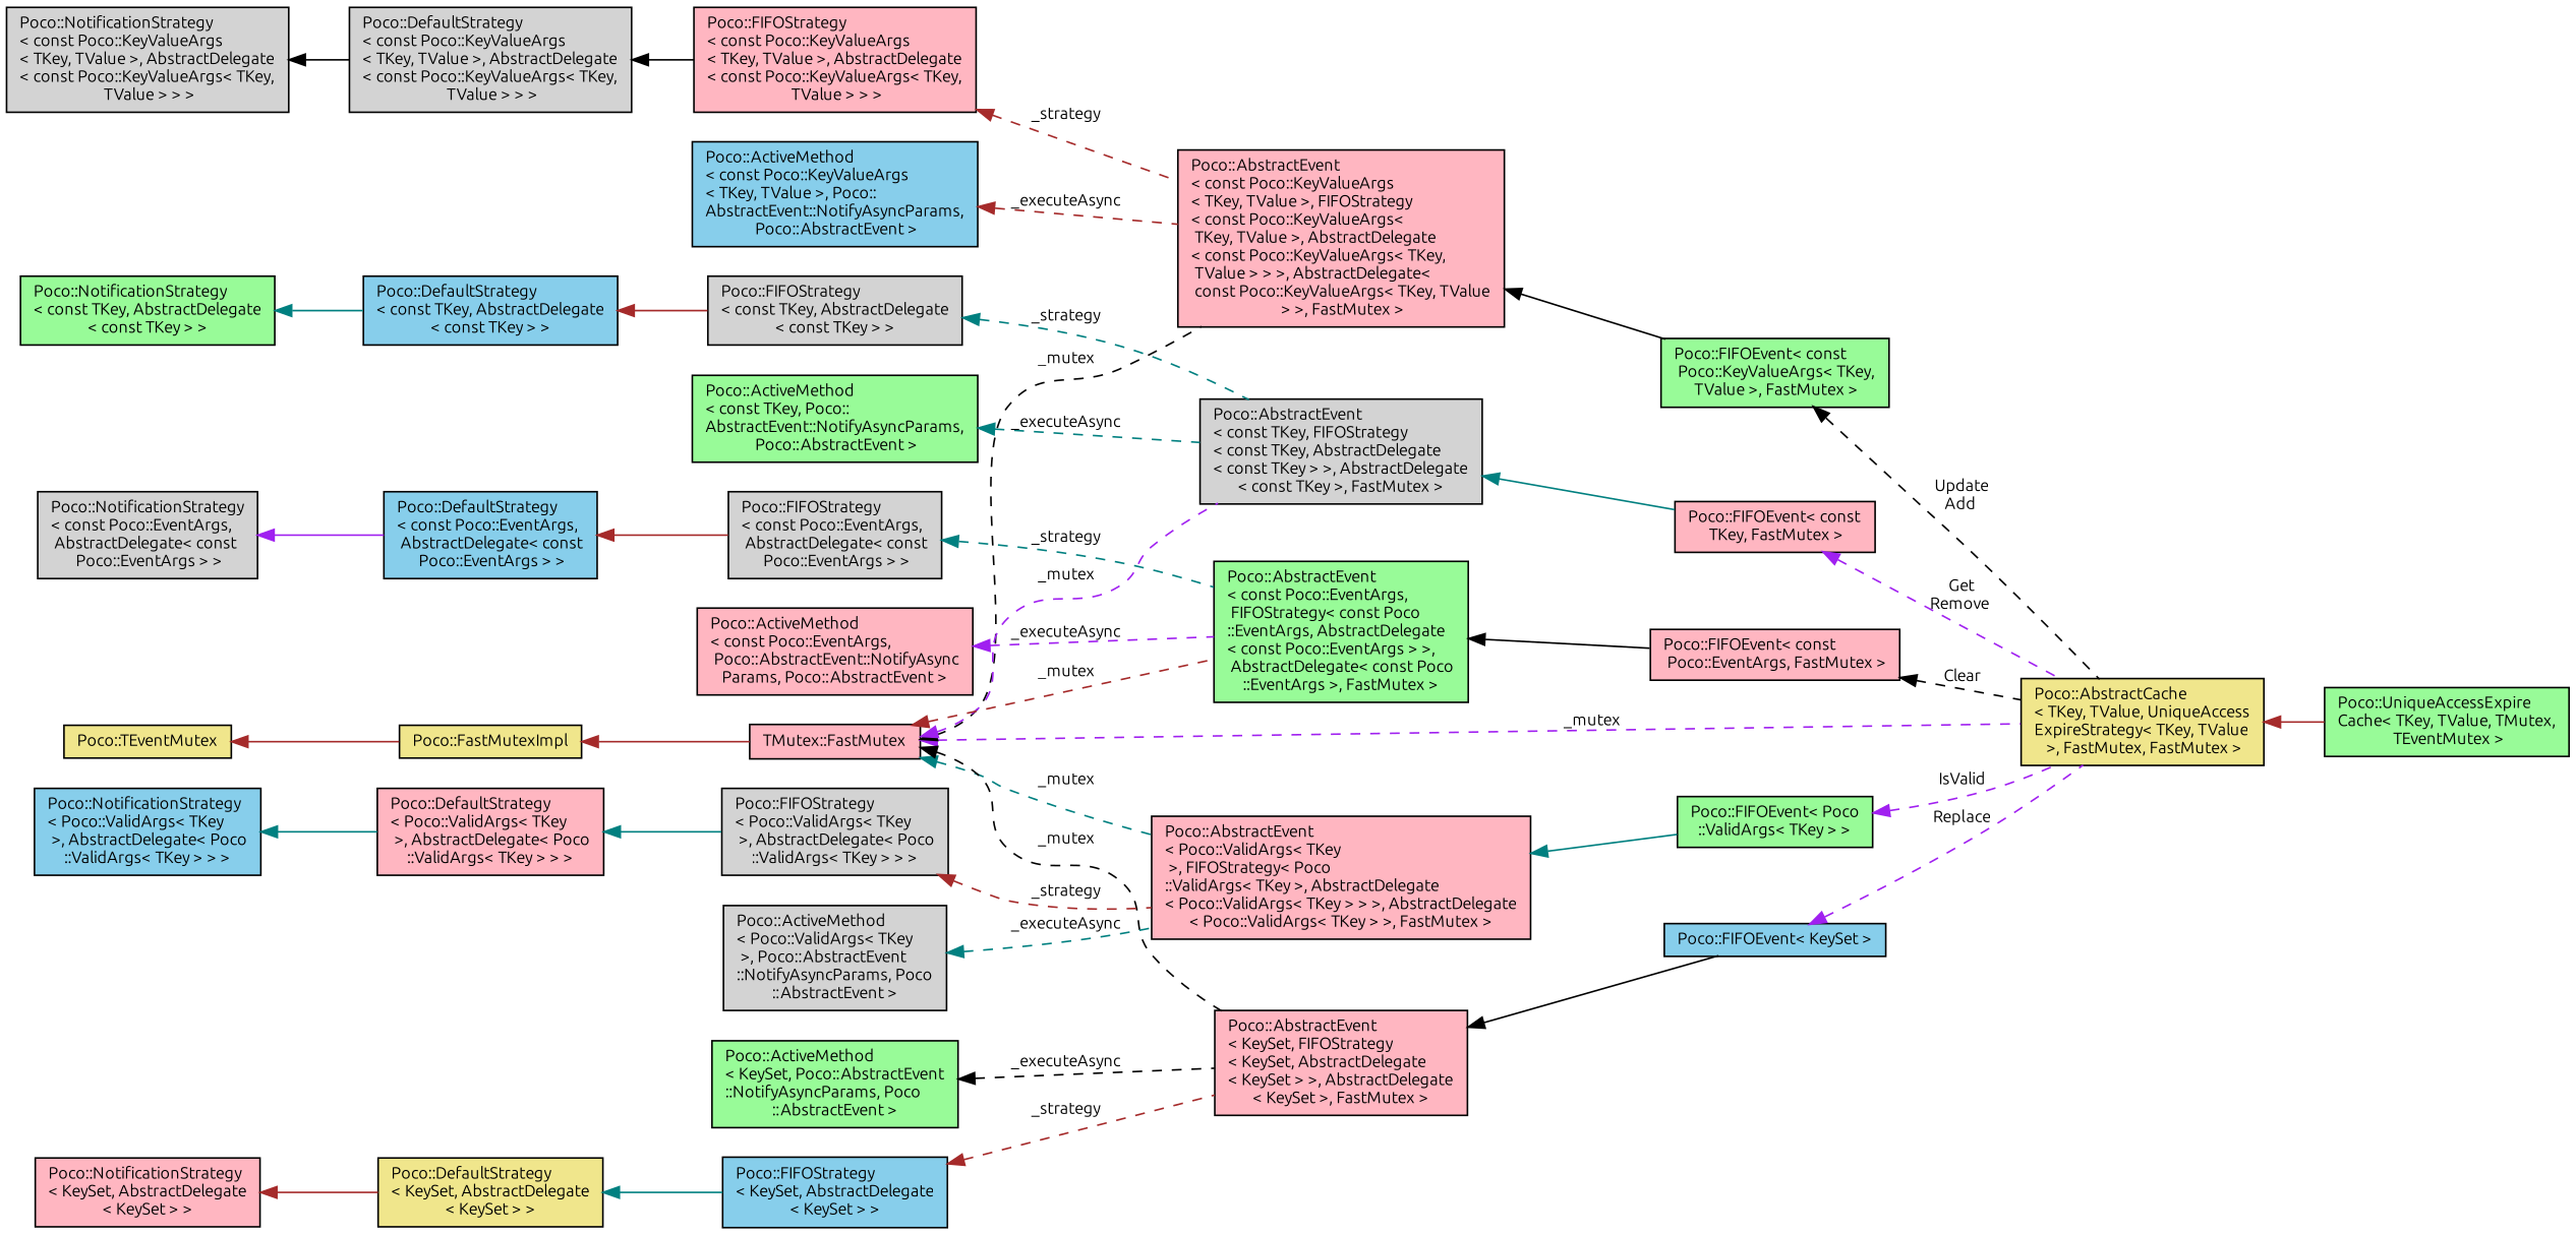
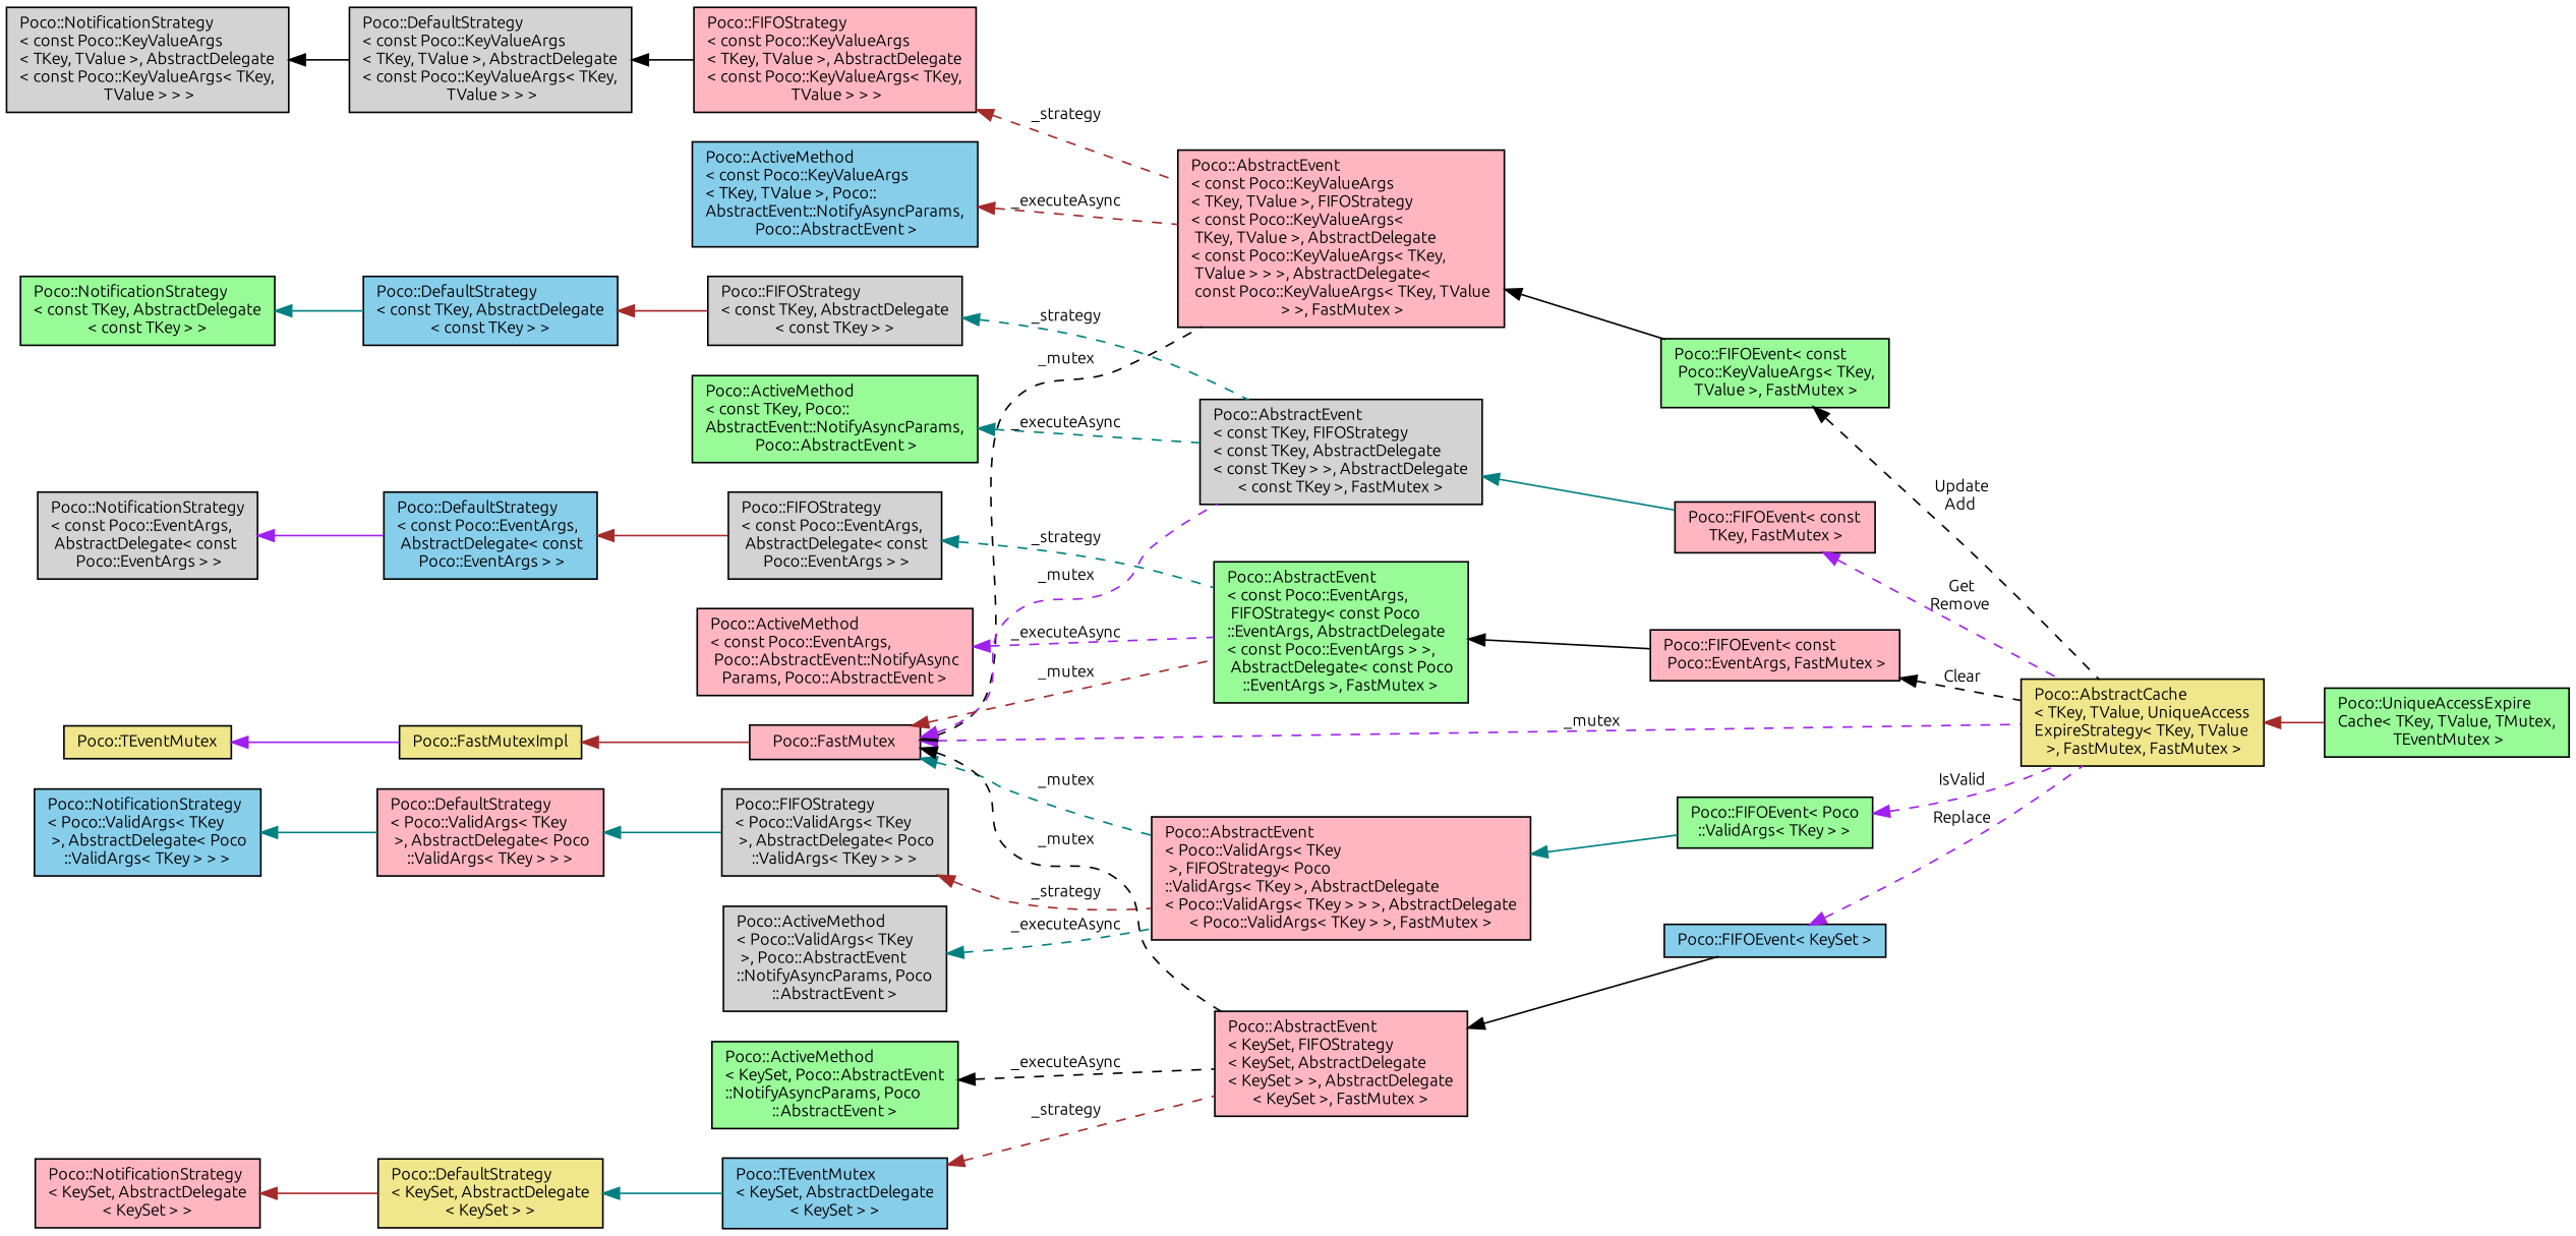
  digraph {
    fontname=Ubuntu
    rankdir=LR
    node [color=black fillcolor=lightpink fontname=Ubuntu fontsize=10 shape=record style=filled]
    edge [color=teal dir=back fontname=Ubuntu fontsize=10 labelfontname=Helvetica labelfontsize=10 style=dashed]
    n1 [fillcolor=palegreen fontcolor=black height=0.2 label="Poco::UniqueAccessExpire\lCache\< TKey, TValue, TMutex,\l TEventMutex \>" width=0.4]
    n2 [fillcolor=khaki height=0.2 label="Poco::AbstractCache\l\< TKey, TValue, UniqueAccess\lExpireStrategy\< TKey, TValue\l \>, FastMutex, FastMutex \>" width=0.4]
    n3 [fillcolor=palegreen height=0.2 label="Poco::FIFOEvent\< const\l Poco::KeyValueArgs\< TKey,\l TValue \>, FastMutex \>" width=0.4]
    n4 [height=0.2 label="Poco::AbstractEvent\l\< const Poco::KeyValueArgs\l\< TKey, TValue \>, FIFOStrategy\l\< const Poco::KeyValueArgs\<\l TKey, TValue \>, AbstractDelegate\l\< const Poco::KeyValueArgs\< TKey,\l TValue \> \> \>, AbstractDelegate\<\l const Poco::KeyValueArgs\< TKey, TValue\l \> \>, FastMutex \>" width=0.4]
    n5 [height=0.2 label="Poco::FIFOStrategy\l\< const Poco::KeyValueArgs\l\< TKey, TValue \>, AbstractDelegate\l\< const Poco::KeyValueArgs\< TKey,\l TValue \> \> \>" width=0.4]
    n6 [fillcolor=lightgrey height=0.2 label="Poco::DefaultStrategy\l\< const Poco::KeyValueArgs\l\< TKey, TValue \>, AbstractDelegate\l\< const Poco::KeyValueArgs\< TKey,\l TValue \> \> \>" width=0.4]
    n7 [fillcolor=lightgrey height=0.2 label="Poco::NotificationStrategy\l\< const Poco::KeyValueArgs\l\< TKey, TValue \>, AbstractDelegate\l\< const Poco::KeyValueArgs\< TKey,\l TValue \> \> \>" width=0.4]
    n8 [fillcolor=skyblue height=0.2 label="Poco::ActiveMethod\l\< const Poco::KeyValueArgs\l\< TKey, TValue \>, Poco::\lAbstractEvent::NotifyAsyncParams,\l Poco::AbstractEvent \>" width=0.4]
-   n9 [height=0.2 label="TMutex::FastMutex" width=0.4]
+   n9 [height=0.2 label="Poco::FastMutex" width=0.4]
    n10 [fillcolor=lightgrey height=0.2 label="Poco::AbstractEvent\l\< const TKey, FIFOStrategy\l\< const TKey, AbstractDelegate\l\< const TKey \> \>, AbstractDelegate\l\< const TKey \>, FastMutex \>" width=0.4]
    n11 [fillcolor=palegreen height=0.2 label="Poco::AbstractEvent\l\< const Poco::EventArgs,\l FIFOStrategy\< const Poco\l::EventArgs, AbstractDelegate\l\< const Poco::EventArgs \> \>,\l AbstractDelegate\< const Poco\l::EventArgs \>, FastMutex \>" width=0.4]
    n12 [height=0.2 label="Poco::AbstractEvent\l\< Poco::ValidArgs\< TKey\l \>, FIFOStrategy\< Poco\l::ValidArgs\< TKey \>, AbstractDelegate\l\< Poco::ValidArgs\< TKey \> \> \>, AbstractDelegate\l\< Poco::ValidArgs\< TKey \> \>, FastMutex \>" width=0.4]
    n13 [height=0.2 label="Poco::AbstractEvent\l\< KeySet, FIFOStrategy\l\< KeySet, AbstractDelegate\l\< KeySet \> \>, AbstractDelegate\l\< KeySet \>, FastMutex \>" width=0.4]
    n14 [height=0.2 label="Poco::FIFOEvent\< const\l TKey, FastMutex \>" width=0.4]
    n15 [height=0.2 label="Poco::FIFOEvent\< const\l Poco::EventArgs, FastMutex \>" width=0.4]
    n16 [fillcolor=palegreen height=0.2 label="Poco::FIFOEvent\< Poco\l::ValidArgs\< TKey \> \>" width=0.4]
    n17 [fillcolor=skyblue height=0.2 label="Poco::FIFOEvent\< KeySet \>" width=0.4]
    n18 [fillcolor=khaki height=0.2 label="Poco::FastMutexImpl" width=0.4]
    n19 [fillcolor=khaki height=0.2 label="Poco::TEventMutex" width=0.4]
    n20 [fillcolor=lightgrey height=0.2 label="Poco::FIFOStrategy\l\< const TKey, AbstractDelegate\l\< const TKey \> \>" width=0.4]
    n21 [fillcolor=skyblue height=0.2 label="Poco::DefaultStrategy\l\< const TKey, AbstractDelegate\l\< const TKey \> \>" width=0.4]
    n22 [fillcolor=palegreen height=0.2 label="Poco::NotificationStrategy\l\< const TKey, AbstractDelegate\l\< const TKey \> \>" width=0.4]
    n23 [fillcolor=palegreen height=0.2 label="Poco::ActiveMethod\l\< const TKey, Poco::\lAbstractEvent::NotifyAsyncParams,\l Poco::AbstractEvent \>" width=0.4]
    n24 [height=0.2 label="Poco::ActiveMethod\l\< const Poco::EventArgs,\l Poco::AbstractEvent::NotifyAsync\lParams, Poco::AbstractEvent \>" width=0.4]
    n25 [fillcolor=lightgrey height=0.2 label="Poco::FIFOStrategy\l\< const Poco::EventArgs,\l AbstractDelegate\< const\l Poco::EventArgs \> \>" width=0.4]
    n26 [fillcolor=skyblue height=0.2 label="Poco::DefaultStrategy\l\< const Poco::EventArgs,\l AbstractDelegate\< const\l Poco::EventArgs \> \>" width=0.4]
    n27 [fillcolor=lightgrey height=0.2 label="Poco::NotificationStrategy\l\< const Poco::EventArgs,\l AbstractDelegate\< const\l Poco::EventArgs \> \>" width=0.4]
    n28 [fillcolor=lightgrey height=0.2 label="Poco::FIFOStrategy\l\< Poco::ValidArgs\< TKey\l \>, AbstractDelegate\< Poco\l::ValidArgs\< TKey \> \> \>" width=0.4]
    n29 [height=0.2 label="Poco::DefaultStrategy\l\< Poco::ValidArgs\< TKey\l \>, AbstractDelegate\< Poco\l::ValidArgs\< TKey \> \> \>" width=0.4]
    n30 [fillcolor=skyblue height=0.2 label="Poco::NotificationStrategy\l\< Poco::ValidArgs\< TKey\l \>, AbstractDelegate\< Poco\l::ValidArgs\< TKey \> \> \>" width=0.4]
    n31 [fillcolor=lightgrey height=0.2 label="Poco::ActiveMethod\l\< Poco::ValidArgs\< TKey\l \>, Poco::AbstractEvent\l::NotifyAsyncParams, Poco\l::AbstractEvent \>" width=0.4]
    n32 [fillcolor=palegreen height=0.2 label="Poco::ActiveMethod\l\< KeySet, Poco::AbstractEvent\l::NotifyAsyncParams, Poco\l::AbstractEvent \>" width=0.4]
-   n33 [fillcolor=skyblue height=0.2 label="Poco::FIFOStrategy\l\< KeySet, AbstractDelegate\l\< KeySet \> \>" width=0.4]
+   n33 [fillcolor=skyblue height=0.2 label="Poco::TEventMutex\l\< KeySet, AbstractDelegate\l\< KeySet \> \>" width=0.4]
    n34 [fillcolor=khaki height=0.2 label="Poco::DefaultStrategy\l\< KeySet, AbstractDelegate\l\< KeySet \> \>" width=0.4]
    n35 [height=0.2 label="Poco::NotificationStrategy\l\< KeySet, AbstractDelegate\l\< KeySet \> \>" width=0.4]
    n2 -> n1 [color=brown style=solid]
    n3 -> n2 [color=black label=" Update\nAdd"]
    n4 -> n3 [color=black style=solid]
    n5 -> n4 [color=brown label=" _strategy"]
    n6 -> n5 [color=black style=solid]
    n7 -> n6 [color=black style=solid]
    n8 -> n4 [color=brown label=" _executeAsync"]
    n9 -> n2 [color=purple label=" _mutex"]
    n9 -> n4 [color=black label=" _mutex"]
    n9 -> n10 [color=purple label=" _mutex"]
    n9 -> n11 [color=brown label=" _mutex"]
    n9 -> n12 [label=" _mutex"]
    n9 -> n13 [color=black label=" _mutex"]
    n10 -> n14 [style=solid]
    n11 -> n15 [color=black style=solid]
    n12 -> n16 [style=solid]
    n13 -> n17 [color=black style=solid]
    n14 -> n2 [color=purple label=" Get\nRemove"]
    n15 -> n2 [color=black label=" Clear"]
    n16 -> n2 [color=purple label=" IsValid"]
    n17 -> n2 [color=purple label=" Replace"]
    n18 -> n9 [color=brown style=solid]
-   n19 -> n18 [color=brown style=solid]
+   n19 -> n18 [color=purple style=solid]
    n20 -> n10 [label=" _strategy"]
    n21 -> n20 [color=brown style=solid]
    n22 -> n21 [style=solid]
    n23 -> n10 [label=" _executeAsync"]
    n24 -> n11 [color=purple label=" _executeAsync"]
    n25 -> n11 [label=" _strategy"]
    n26 -> n25 [color=brown style=solid]
    n27 -> n26 [color=purple style=solid]
    n28 -> n12 [color=brown label=" _strategy"]
    n29 -> n28 [style=solid]
    n30 -> n29 [style=solid]
    n31 -> n12 [label=" _executeAsync"]
    n32 -> n13 [color=black label=" _executeAsync"]
    n33 -> n13 [color=brown label=" _strategy"]
    n34 -> n33 [style=solid]
    n35 -> n34 [color=brown style=solid]
  }
